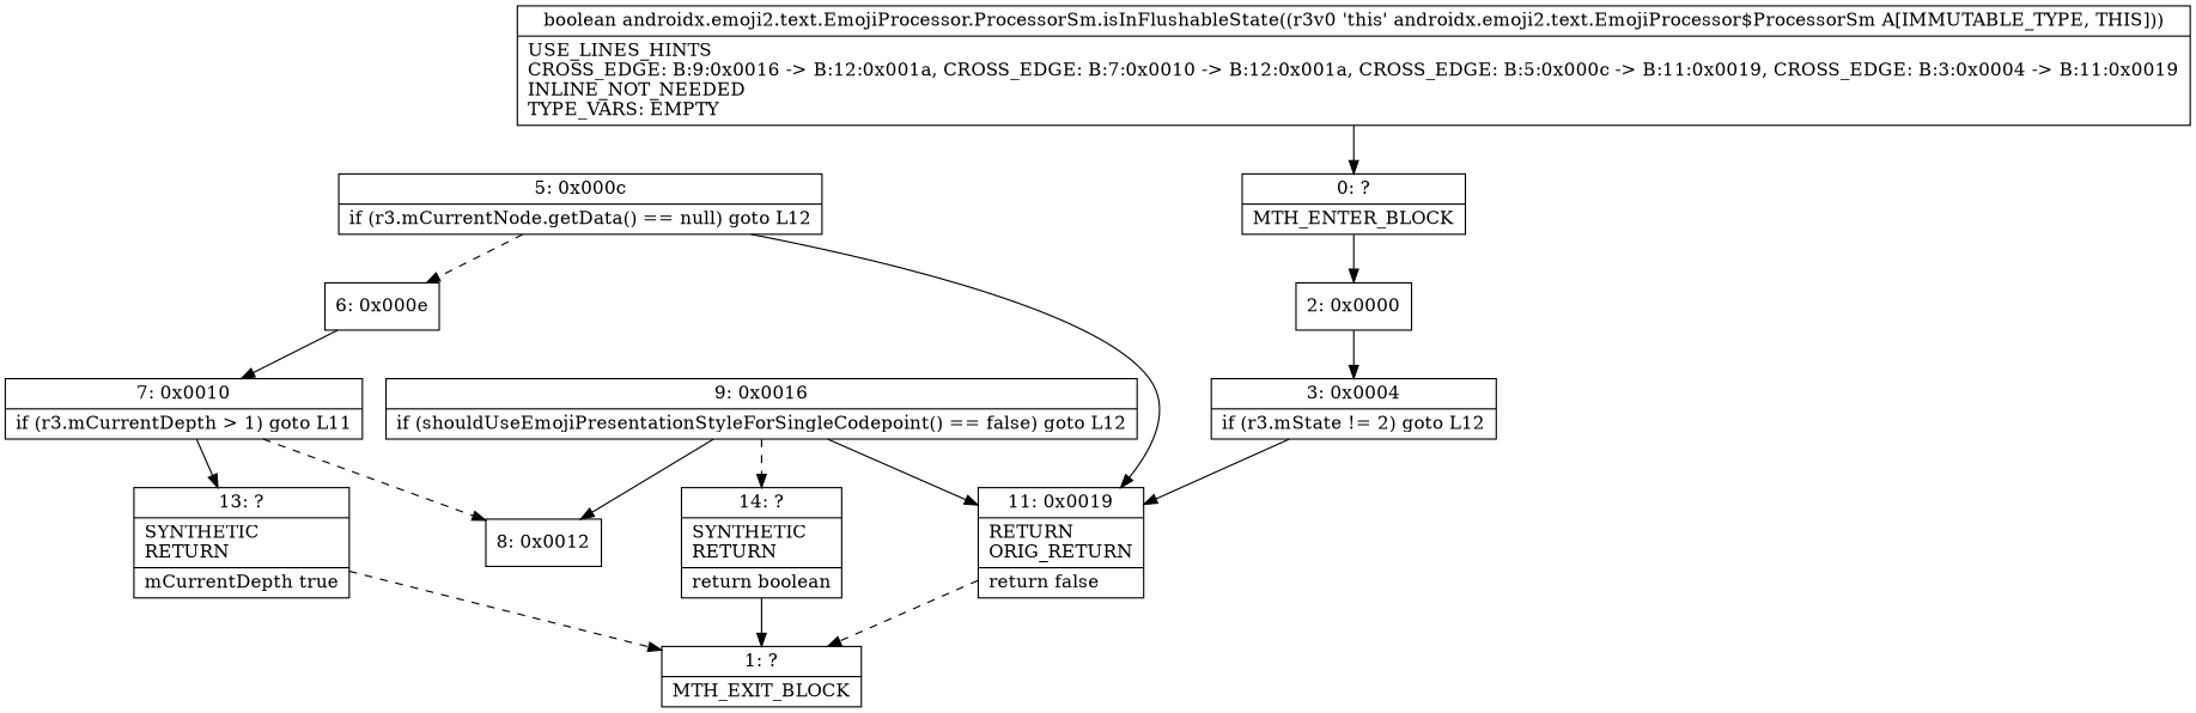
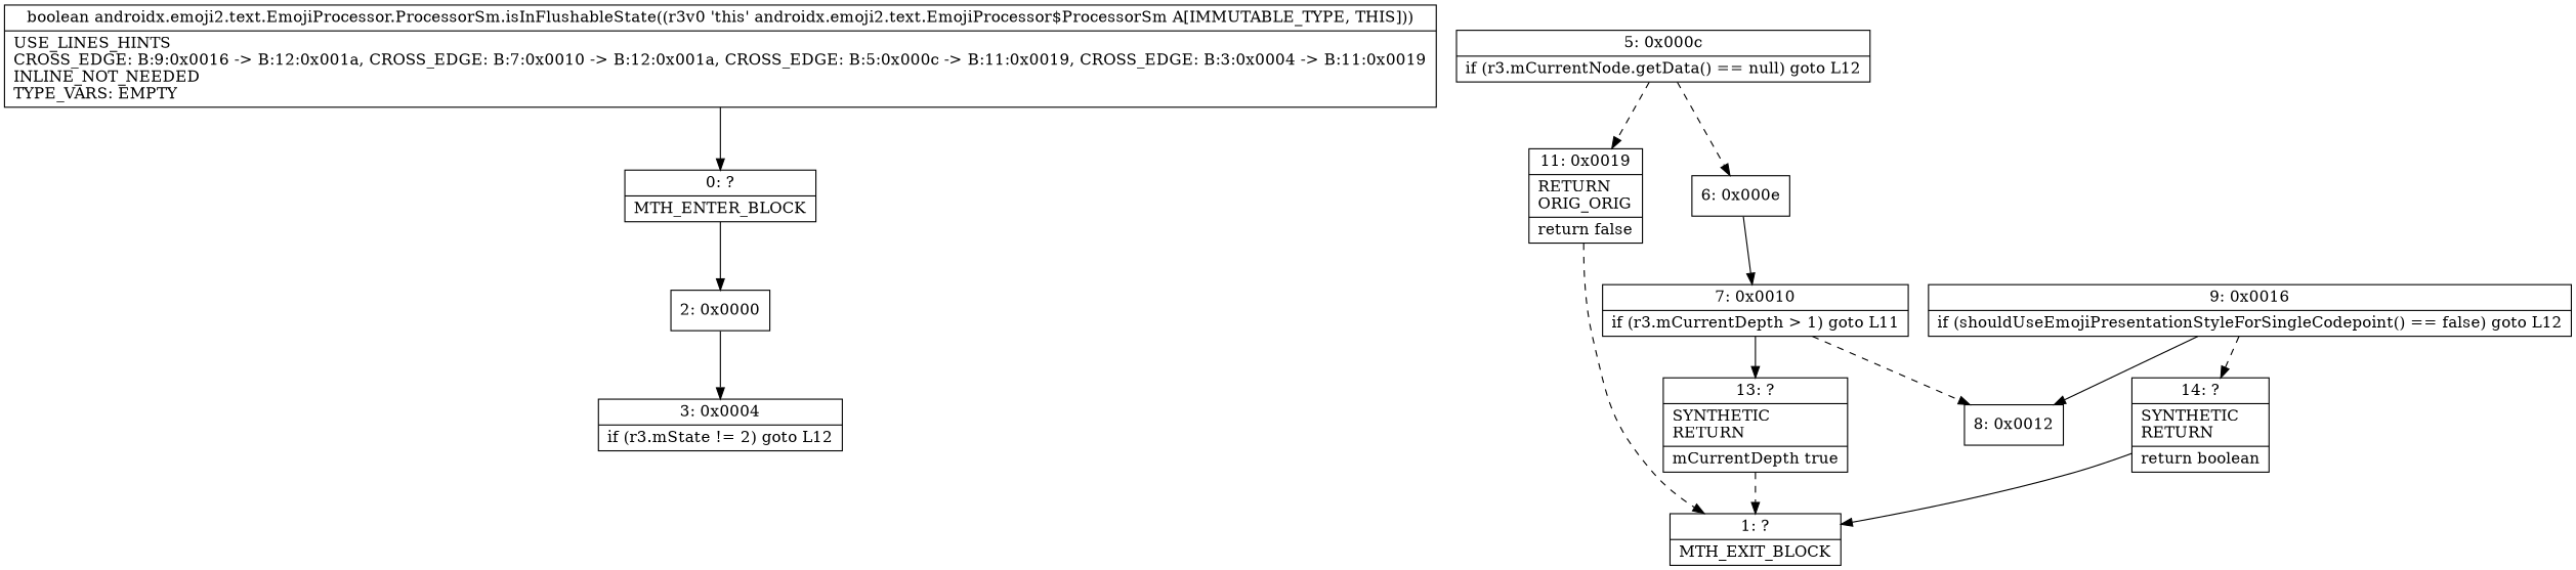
  digraph {
    node [shape=record]
    n1 [label="{0\:\ ?|MTH_ENTER_BLOCK\l}"]
    n2 [label="{2\:\ 0x0000}"]
    n3 [label="{3\:\ 0x0004|if (r3.mState != 2) goto L12\l}"]
-   n4 [label="{11\:\ 0x0019|RETURN\lORIG_RETURN\l|return false\l}"]
+   n4 [label="{11\:\ 0x0019|RETURN\lORIG_ORIG\l|return false\l}"]
    n5 [label="{1\:\ ?|MTH_EXIT_BLOCK\l}"]
    n6 [label="{5\:\ 0x000c|if (r3.mCurrentNode.getData() == null) goto L12\l}"]
    n7 [label="{6\:\ 0x000e}"]
    n8 [label="{7\:\ 0x0010|if (r3.mCurrentDepth \> 1) goto L11\l}"]
    n9 [label="{8\:\ 0x0012}"]
    n10 [label="{13\:\ ?|SYNTHETIC\lRETURN\l|mCurrentDepth true\l}"]
    n11 [label="{9\:\ 0x0016|if (shouldUseEmojiPresentationStyleForSingleCodepoint() == false) goto L12\l}"]
    n12 [label="{14\:\ ?|SYNTHETIC\lRETURN\l|return boolean\l}"]
    n13 [label="{boolean androidx.emoji2.text.EmojiProcessor.ProcessorSm.isInFlushableState((r3v0 'this' androidx.emoji2.text.EmojiProcessor$ProcessorSm A[IMMUTABLE_TYPE, THIS]))  | USE_LINES_HINTS\lCROSS_EDGE: B:9:0x0016 \-\> B:12:0x001a, CROSS_EDGE: B:7:0x0010 \-\> B:12:0x001a, CROSS_EDGE: B:5:0x000c \-\> B:11:0x0019, CROSS_EDGE: B:3:0x0004 \-\> B:11:0x0019\lINLINE_NOT_NEEDED\lTYPE_VARS: EMPTY\l}"]
    n1 -> n2
    n2 -> n3
-   n3 -> n4
    n4 -> n5 [style=dashed]
-   n6 -> n4
+   n6 -> n4 [style=dashed]
    n6 -> n7 [style=dashed]
    n7 -> n8
    n8 -> n9 [style=dashed]
    n8 -> n10
    n10 -> n5 [style=dashed]
-   n11 -> n4
    n11 -> n9
    n11 -> n12 [style=dashed]
    n12 -> n5
    n13 -> n1
  }
